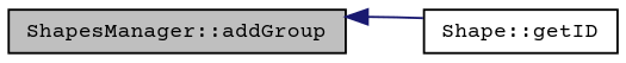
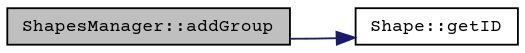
  digraph {
    rankdir=LR
    fontname="Courier Prime"
    node [color=black fontname="Courier Prime" fontsize=10 shape=record style=filled]
    n1 [fillcolor=grey75 fontcolor=black height=0.2 label="ShapesManager::addGroup" width=0.4]
    n2 [fillcolor=white height=0.2 label="Shape::getID" width=0.4]
-   n2 -> n1 [color=midnightblue fontname="Courier Prime" fontsize=10 labelfontname=Helvetica labelfontsize=10 style=solid]
+   n1 -> n2 [color=midnightblue fontname="Courier Prime" fontsize=10 labelfontname=Helvetica labelfontsize=10 style=solid]
  }
